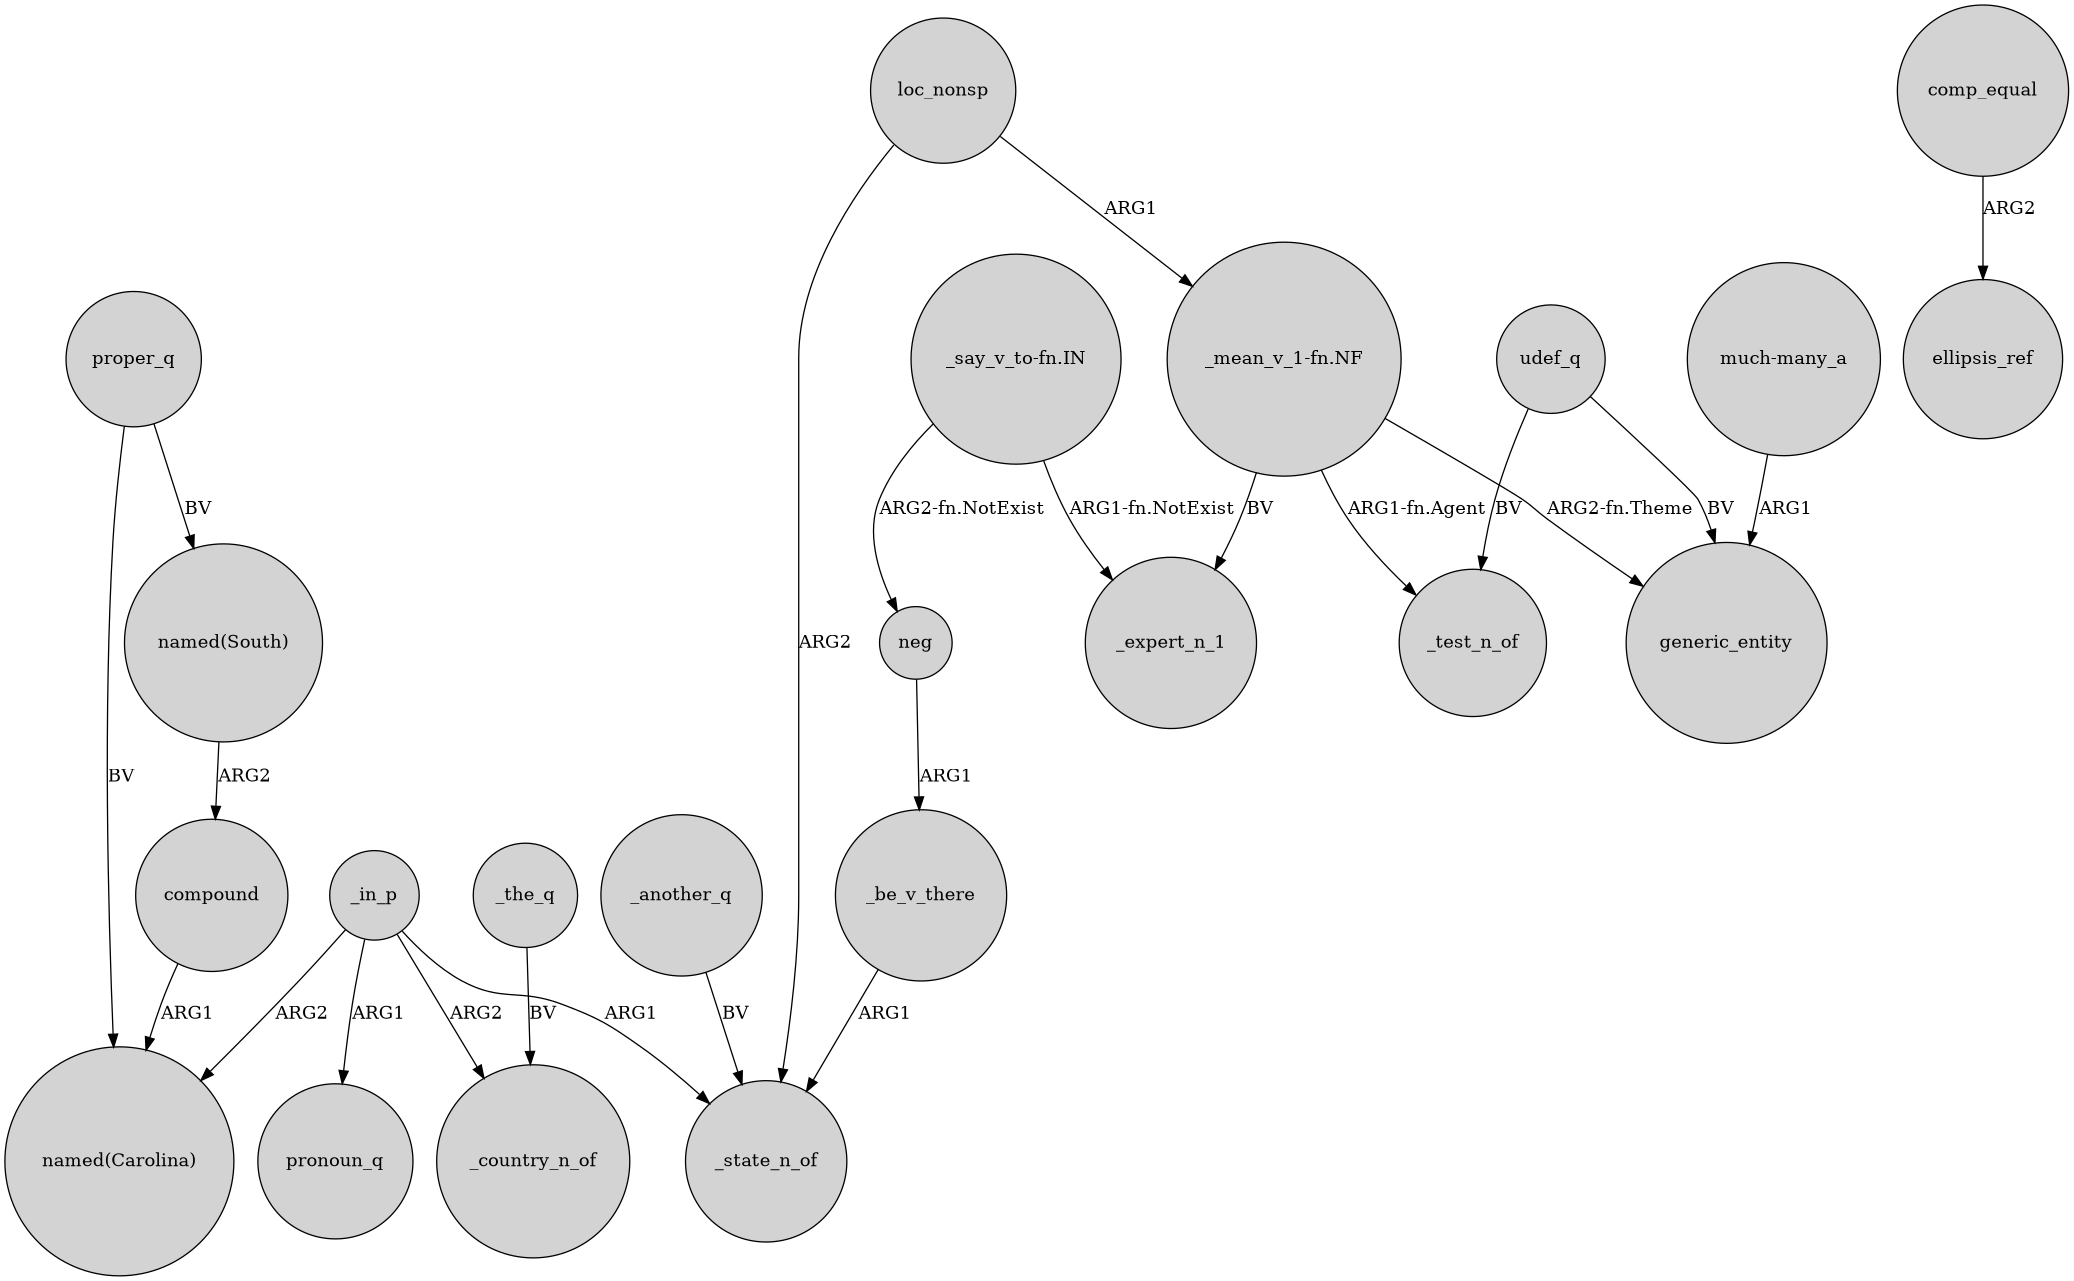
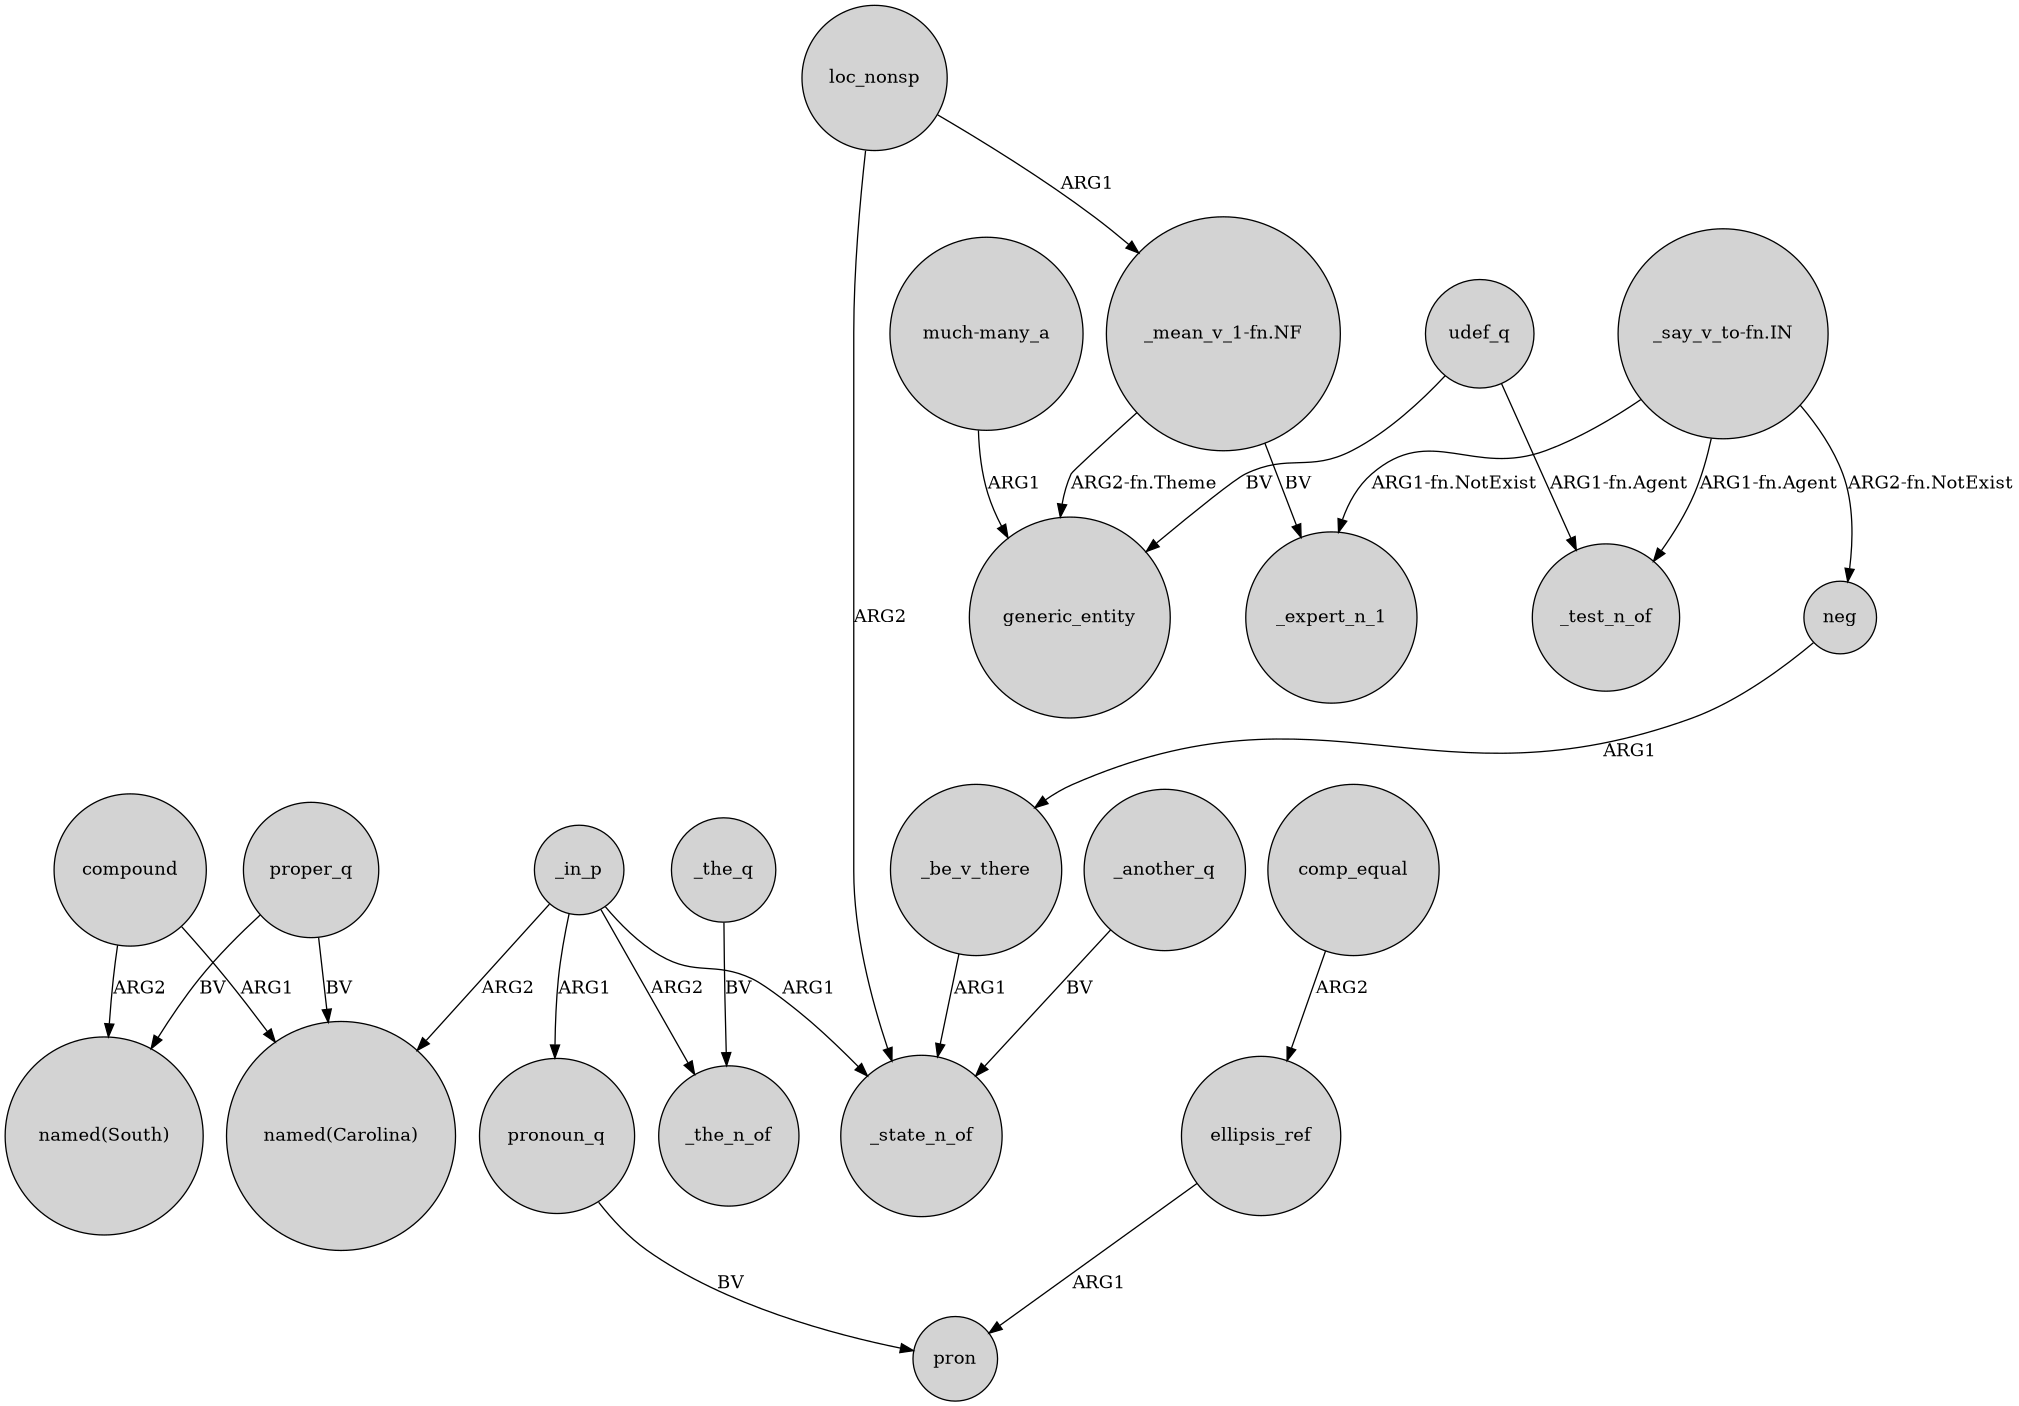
  digraph {
    node [shape=circle style=filled]
    compound
    "named(South)"
    "named(Carolina)"
    udef_q
    generic_entity
    _test_n_of
    loc_nonsp
    "_mean_v_1-fn.NF"
    _state_n_of
    _expert_n_1
    "much-many_a"
    comp_equal
    ellipsis_ref
+   pron
    _in_p
-   _country_n_of
+   _country_n_of [label=_the_n_of]
    pronoun_q
    _the_q
    _another_q
    "_say_v_to-fn.IN"
    neg
    _be_v_there
    proper_q
-   "named(South)" -> compound [label=ARG2]
+   compound -> "named(South)" [label=ARG2]
    compound -> "named(Carolina)" [label=ARG1]
    udef_q -> generic_entity [label=BV]
-   udef_q -> _test_n_of [label=BV]
+   udef_q -> _test_n_of [label="ARG1-fn.Agent"]
    loc_nonsp -> "_mean_v_1-fn.NF" [label=ARG1]
    loc_nonsp -> _state_n_of [label=ARG2]
    "_mean_v_1-fn.NF" -> generic_entity [label="ARG2-fn.Theme"]
-   "_mean_v_1-fn.NF" -> _test_n_of [label="ARG1-fn.Agent"]
+   "_say_v_to-fn.IN" -> _test_n_of [label="ARG1-fn.Agent"]
    "_mean_v_1-fn.NF" -> _expert_n_1 [label=BV]
    "much-many_a" -> generic_entity [label=ARG1]
    comp_equal -> ellipsis_ref [label=ARG2]
+   ellipsis_ref -> pron [label=ARG1]
    _in_p -> "named(Carolina)" [label=ARG2]
    _in_p -> _state_n_of [label=ARG1]
    _in_p -> _country_n_of [label=ARG2]
    _in_p -> pronoun_q [label=ARG1]
+   pronoun_q -> pron [label=BV]
    _the_q -> _country_n_of [label=BV]
    _another_q -> _state_n_of [label=BV]
    "_say_v_to-fn.IN" -> _expert_n_1 [label="ARG1-fn.NotExist"]
    "_say_v_to-fn.IN" -> neg [label="ARG2-fn.NotExist"]
    neg -> _be_v_there [label=ARG1]
    _be_v_there -> _state_n_of [label=ARG1]
    proper_q -> "named(South)" [label=BV]
    proper_q -> "named(Carolina)" [label=BV]
  }
